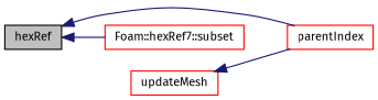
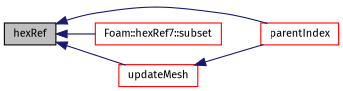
  digraph {
    fontname="Fira Sans"
    rankdir=LR
    node [color=red fontname="Fira Sans" fontsize=10 shape=record]
    edge [color=midnightblue dir=back fontname="Fira Sans" fontsize=10 labelfontname=Helvetica labelfontsize=10 style=solid]
    n1 [color=black fillcolor=grey75 fontcolor=black height=0.2 label=hexRef style=filled width=0.4]
    n2 [height=0.2 label=parentIndex width=0.4]
    n3 [height=0.2 label="Foam::hexRef7::subset" width=0.4]
    n4 [height=0.2 label=updateMesh width=0.4]
    n1 -> n2
    n1 -> n3
+   n1 -> n4
    n4 -> n2
  }
